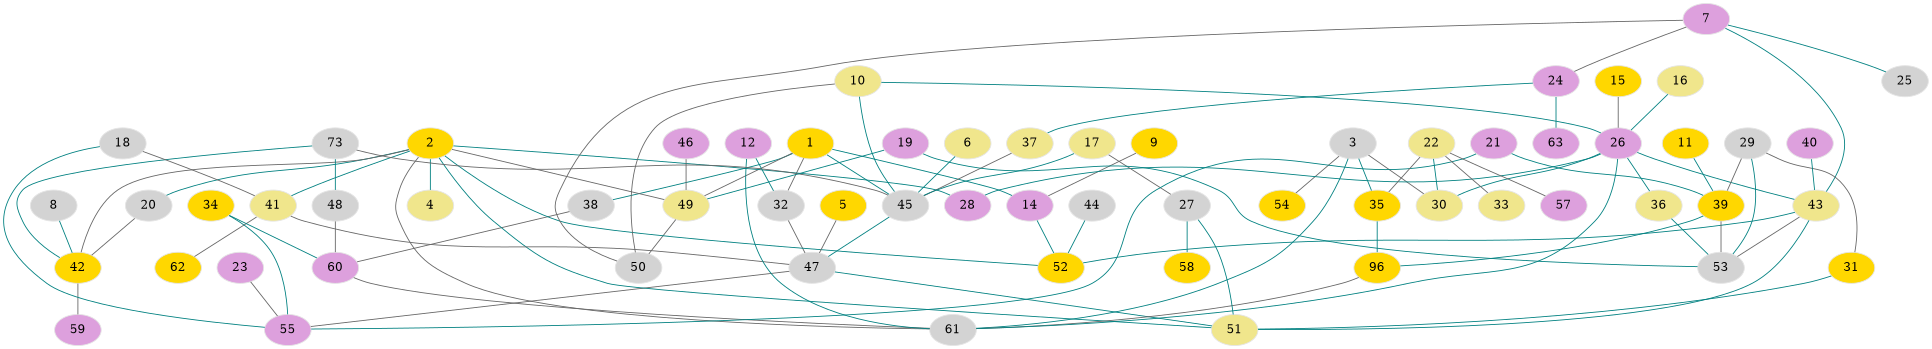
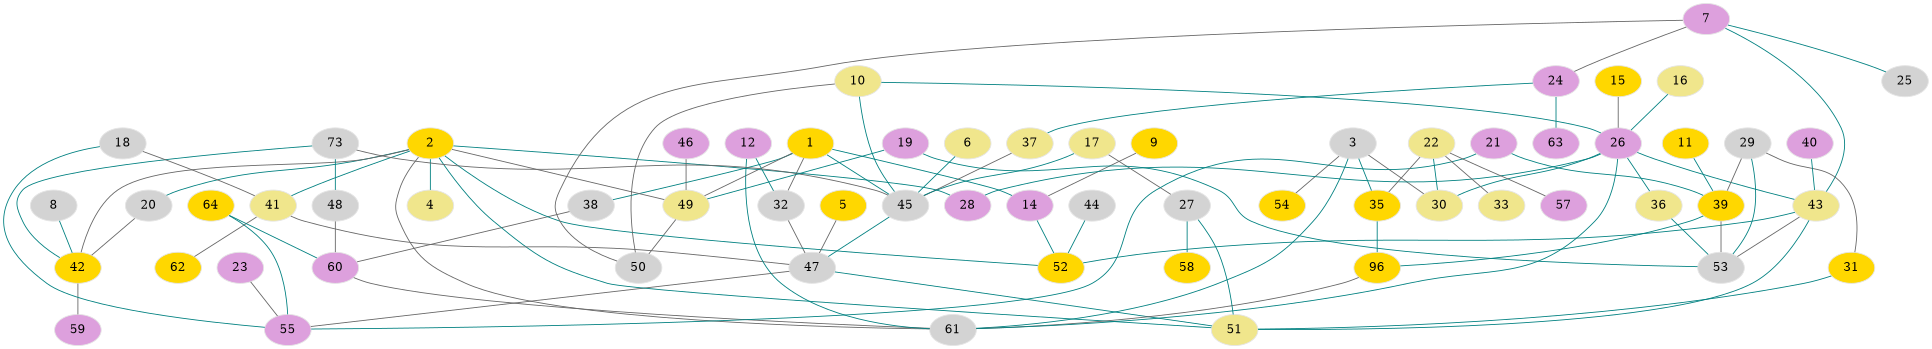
  graph {
    node [color=gray90 fillcolor=lightgrey style=filled]
    edge [color=teal weight=1.0]
    1 [fillcolor=gold]
    14 [fillcolor=plum]
    32
    38
    45
    49 [fillcolor=khaki]
    52 [fillcolor=gold]
    47
    60 [fillcolor=plum]
    50
    2 [fillcolor=gold]
    4 [fillcolor=khaki]
    20
    28 [fillcolor=plum]
    41 [fillcolor=khaki]
    42 [fillcolor=gold]
    51 [fillcolor=khaki]
    61
    62 [fillcolor=gold]
    59 [fillcolor=plum]
    3
    30 [fillcolor=khaki]
    35 [fillcolor=gold]
    54 [fillcolor=gold]
    n25 [fillcolor=gold label=96]
    5 [fillcolor=gold]
    55 [fillcolor=plum]
    6 [fillcolor=khaki]
    7 [fillcolor=plum]
    24 [fillcolor=plum]
    25
    43 [fillcolor=khaki]
    37 [fillcolor=khaki]
    63 [fillcolor=plum]
    53
    8
    9 [fillcolor=gold]
    10 [fillcolor=khaki]
    26 [fillcolor=plum]
    36 [fillcolor=khaki]
    11 [fillcolor=gold]
    39 [fillcolor=gold]
    12 [fillcolor=plum]
    n44 [label=73]
    48
    15 [fillcolor=gold]
    16 [fillcolor=khaki]
    17 [fillcolor=khaki]
    27
    58 [fillcolor=gold]
    18
    19 [fillcolor=plum]
    21 [fillcolor=plum]
    22 [fillcolor=khaki]
    33 [fillcolor=khaki]
    57 [fillcolor=plum]
    23 [fillcolor=plum]
    29
    31 [fillcolor=gold]
-   34 [fillcolor=gold]
+   34 [fillcolor=gold label=64]
    40 [fillcolor=plum]
    44
    46 [fillcolor=plum]
    1 -- 14
    1 -- 32 [color=gray40]
    1 -- 38
    1 -- 45
    1 -- 49 [color=gray40]
    14 -- 52
    32 -- 47 [color=gray40]
    38 -- 60 [color=gray40]
    45 -- 47
    49 -- 50 [color=gray40]
    47 -- 51
    47 -- 55 [color=gray40]
    60 -- 61 [color=gray40]
    2 -- 49 [color=gray40]
    2 -- 52
    2 -- 4
    2 -- 20
    2 -- 28
    2 -- 41
    2 -- 42 [color=gray40]
    2 -- 51
    2 -- 61 [color=gray40]
    20 -- 42 [color=gray40]
    41 -- 47 [color=gray40]
    41 -- 62 [color=gray40]
    42 -- 59 [color=gray40]
    3 -- 61
    3 -- 30 [color=gray40]
    3 -- 35
    3 -- 54 [color=gray40]
    35 -- n25
    n25 -- 61 [color=gray40]
    5 -- 47 [color=gray40]
    6 -- 45
    7 -- 50 [color=gray40]
    7 -- 24 [color=gray40]
    7 -- 25
    7 -- 43
    24 -- 37
    24 -- 63
    43 -- 52
    43 -- 51
    43 -- 53 [color=gray40]
    37 -- 45 [color=gray40]
    8 -- 42
    9 -- 14 [color=gray40]
    10 -- 45
    10 -- 50 [color=gray40]
    10 -- 26
    26 -- 28
    26 -- 61
    26 -- 30
    26 -- 43
    26 -- 36
    36 -- 53
    11 -- 39
    39 -- n25
    39 -- 53 [color=gray40 weight=2.0]
    12 -- 32
    12 -- 61
    n44 -- 45 [color=gray40]
    n44 -- 42
    n44 -- 48
    48 -- 60 [color=gray40]
    15 -- 26 [color=gray40]
    16 -- 26
    17 -- 45
    17 -- 27 [color=gray40]
    27 -- 51
    27 -- 58
    18 -- 41 [color=gray40]
    18 -- 55
    19 -- 49
    19 -- 53
    21 -- 55
    21 -- 39
    22 -- 30
    22 -- 35 [color=gray40]
    22 -- 33 [color=gray40]
    22 -- 57 [color=gray40]
    23 -- 55 [color=gray40]
    29 -- 53
    29 -- 39 [color=gray40]
    29 -- 31 [color=gray40]
    31 -- 51
    34 -- 60
    34 -- 55
    40 -- 43
    44 -- 52
    46 -- 49 [color=gray40]
  }
